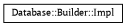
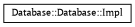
  digraph {
    rankdir=LR
    fontname="PT Serif"
-   n1 [color=black fillcolor=white fontname="PT Serif" fontsize=10 height=0.2 label="Database::Builder::Impl" shape=record style=filled width=0.4]
+   n1 [color=black fillcolor=white fontname="PT Serif" fontsize=10 height=0.2 label="Database::Database::Impl" shape=record style=filled width=0.4]
  }
